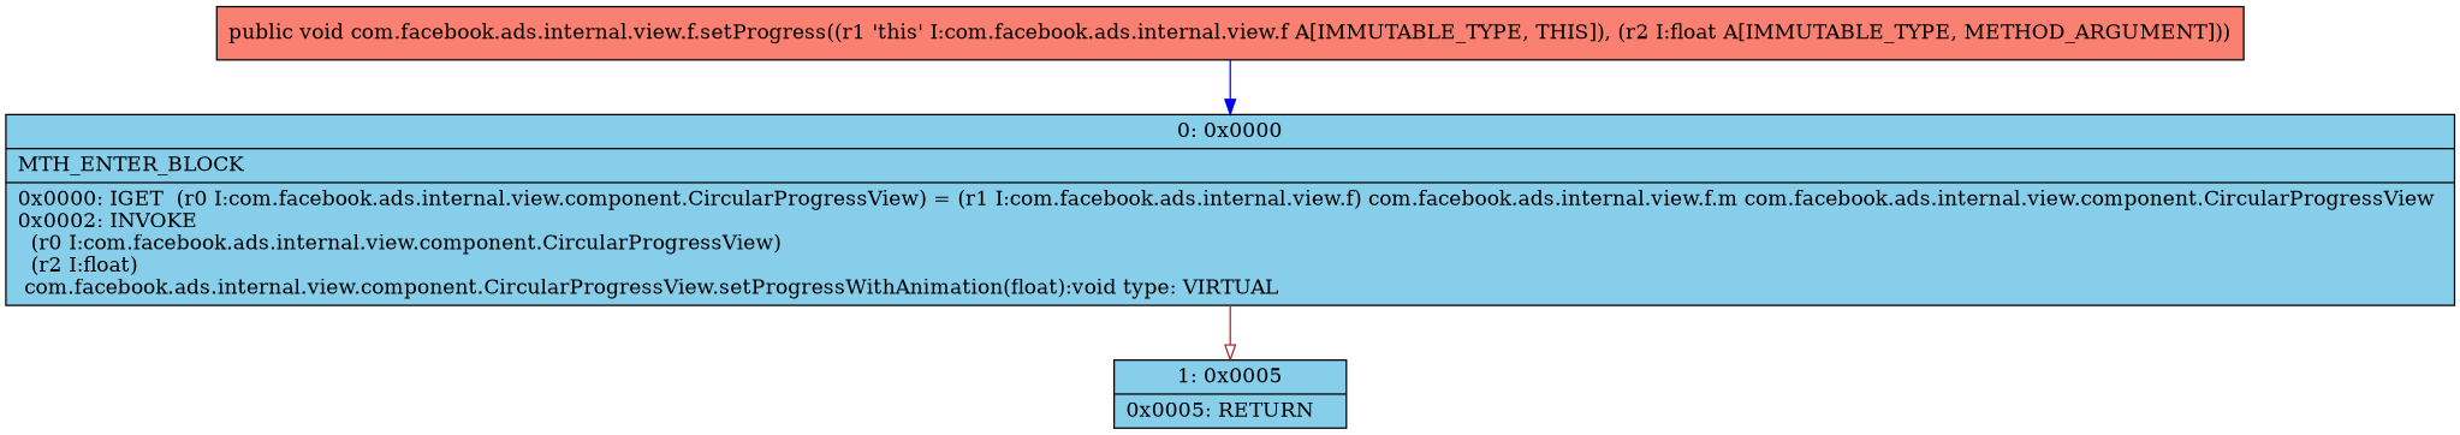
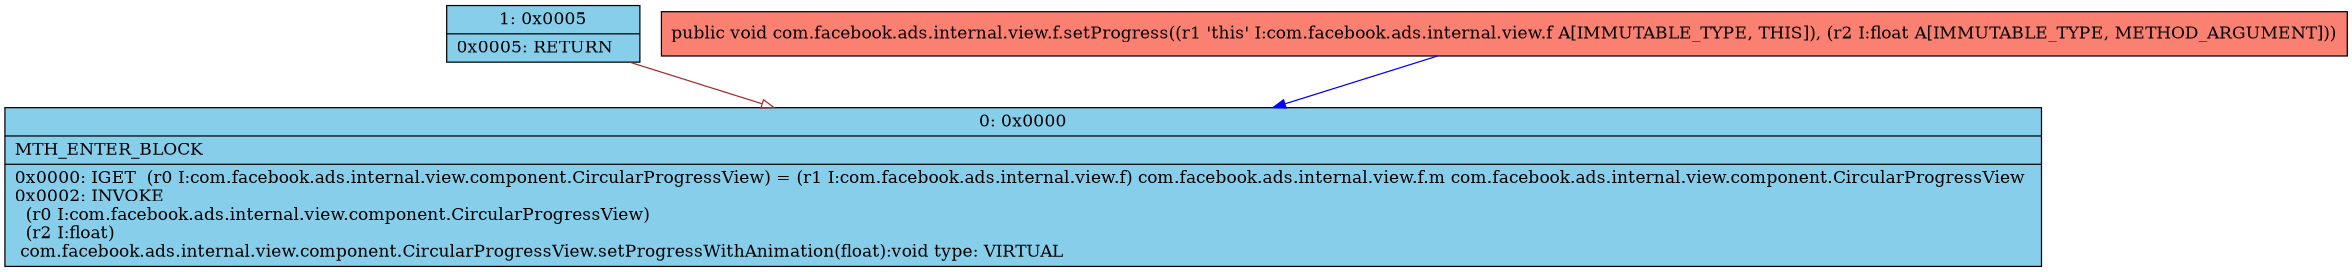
  digraph {
    node [shape=record style=filled fillcolor=skyblue]
    n1 [label="{0\:\ 0x0000|MTH_ENTER_BLOCK\l|0x0000: IGET  (r0 I:com.facebook.ads.internal.view.component.CircularProgressView) = (r1 I:com.facebook.ads.internal.view.f) com.facebook.ads.internal.view.f.m com.facebook.ads.internal.view.component.CircularProgressView \l0x0002: INVOKE  \l  (r0 I:com.facebook.ads.internal.view.component.CircularProgressView)\l  (r2 I:float)\l com.facebook.ads.internal.view.component.CircularProgressView.setProgressWithAnimation(float):void type: VIRTUAL \l}"]
    n2 [label="{1\:\ 0x0005|0x0005: RETURN   \l}"]
    n3 [label="{public void com.facebook.ads.internal.view.f.setProgress((r1 'this' I:com.facebook.ads.internal.view.f A[IMMUTABLE_TYPE, THIS]), (r2 I:float A[IMMUTABLE_TYPE, METHOD_ARGUMENT])) }" fillcolor=salmon]
-   n1 -> n2 [color=brown arrowhead=onormal]
+   n2 -> n1 [color=brown arrowhead=onormal]
    n3 -> n1 [color=blue arrowhead=normal]
  }
